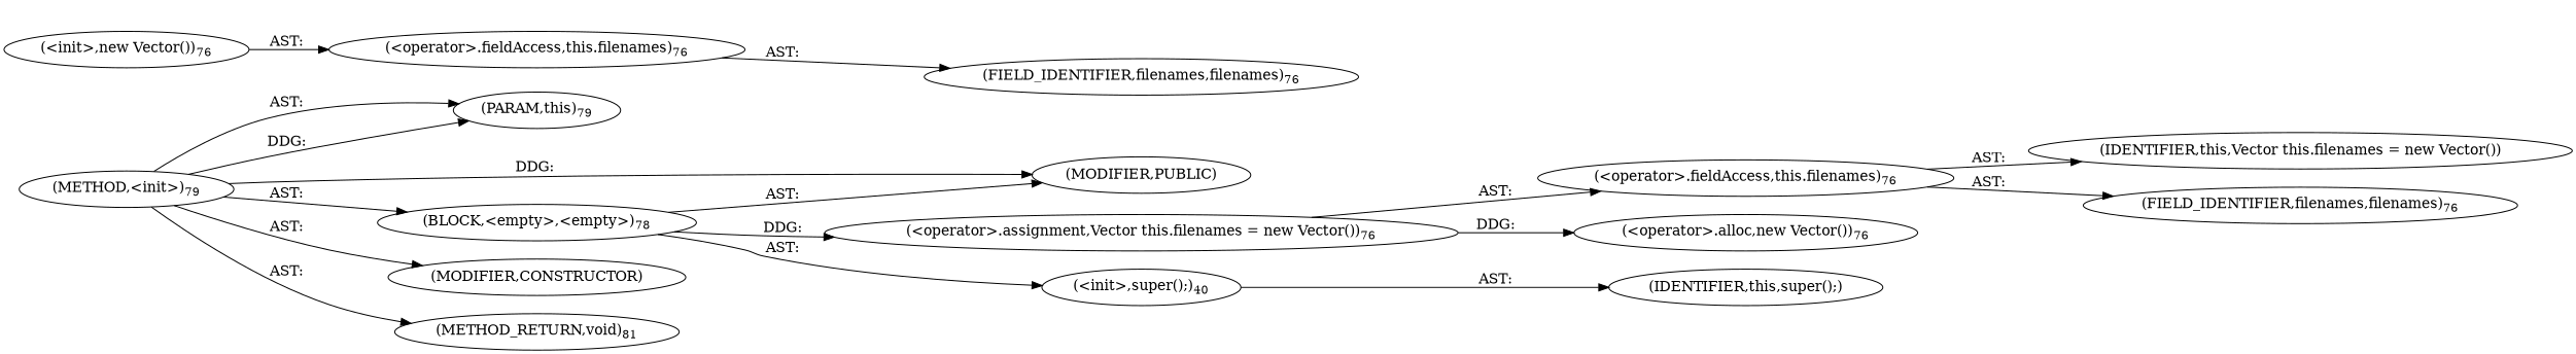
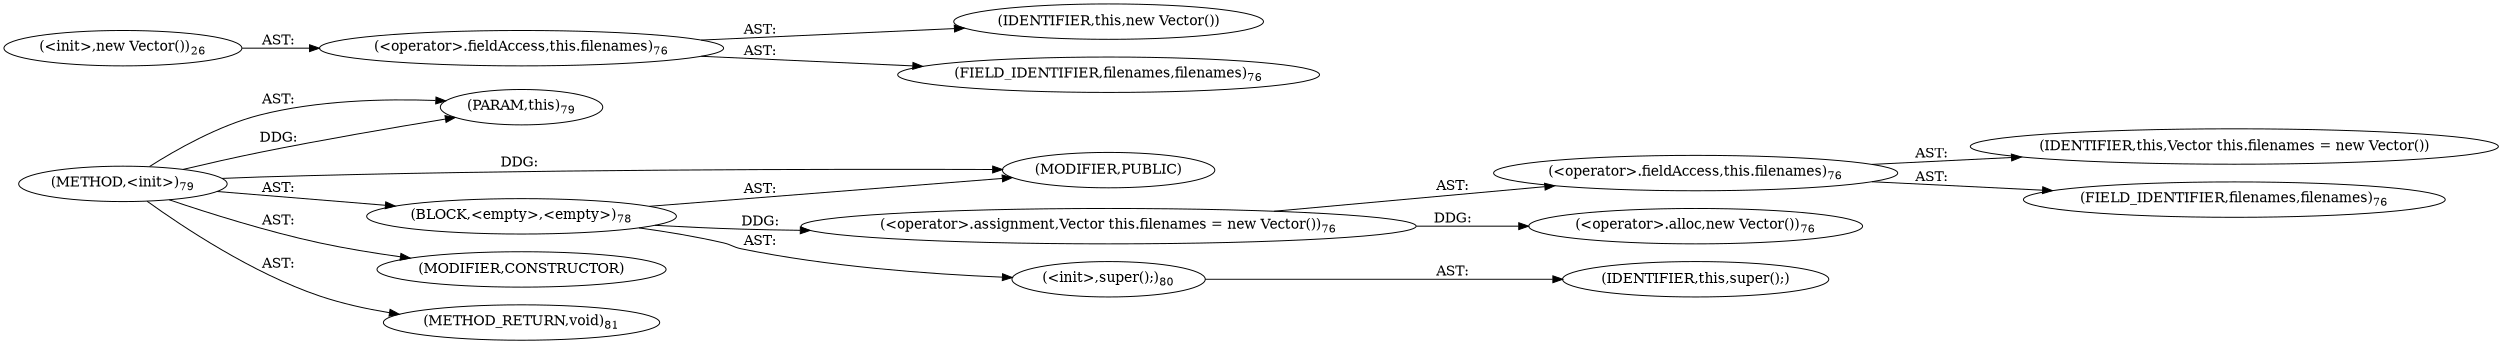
  digraph {
    fontname="DejaVu Serif"
    rankdir=LR
    node [fontname="DejaVu Serif"]
    edge [fontname="DejaVu Serif"]
    n1 [label=<(METHOD,&lt;init&gt;)<SUB>79</SUB>>]
    n2 [label=<(PARAM,this)<SUB>79</SUB>>]
    n3 [label=<(BLOCK,&lt;empty&gt;,&lt;empty&gt;)<SUB>78</SUB>>]
    n4 [label=<(MODIFIER,CONSTRUCTOR)>]
    n5 [label=<(MODIFIER,PUBLIC)>]
    n6 [label=<(METHOD_RETURN,void)<SUB>81</SUB>>]
    n7 [label=<(&lt;operator&gt;.assignment,Vector this.filenames = new Vector())<SUB>76</SUB>>]
-   n8 [label=<(&lt;init&gt;,super();)<SUB>40</SUB>>]
+   n8 [label=<(&lt;init&gt;,super();)<SUB>80</SUB>>]
    n9 [label=<(&lt;operator&gt;.fieldAccess,this.filenames)<SUB>76</SUB>>]
    n10 [label=<(&lt;operator&gt;.alloc,new Vector())<SUB>76</SUB>>]
-   n11 [label=<(&lt;init&gt;,new Vector())<SUB>76</SUB>>]
+   n11 [label=<(&lt;init&gt;,new Vector())<SUB>26</SUB>>]
    n12 [label=<(&lt;operator&gt;.fieldAccess,this.filenames)<SUB>76</SUB>>]
    n13 [label=<(IDENTIFIER,this,super();)>]
    n14 [label=<(IDENTIFIER,this,Vector this.filenames = new Vector())>]
    n15 [label=<(FIELD_IDENTIFIER,filenames,filenames)<SUB>76</SUB>>]
+   n16 [label=<(IDENTIFIER,this,new Vector())>]
    n17 [label=<(FIELD_IDENTIFIER,filenames,filenames)<SUB>76</SUB>>]
    n1 -> n2 [label="AST: "]
    n1 -> n2 [label="DDG: "]
    n1 -> n3 [label="AST: "]
    n1 -> n4 [label="AST: "]
    n1 -> n5 [label="DDG: "]
    n1 -> n6 [label="AST: "]
    n3 -> n5 [label="AST: "]
    n3 -> n7 [label="DDG: "]
    n3 -> n8 [label="AST: "]
    n7 -> n9 [label="AST: "]
    n7 -> n10 [label="DDG: "]
    n8 -> n13 [label="AST: "]
    n9 -> n14 [label="AST: "]
    n9 -> n15 [label="AST: "]
    n11 -> n12 [label="AST: "]
+   n12 -> n16 [label="AST: "]
    n12 -> n17 [label="AST: "]
  }
